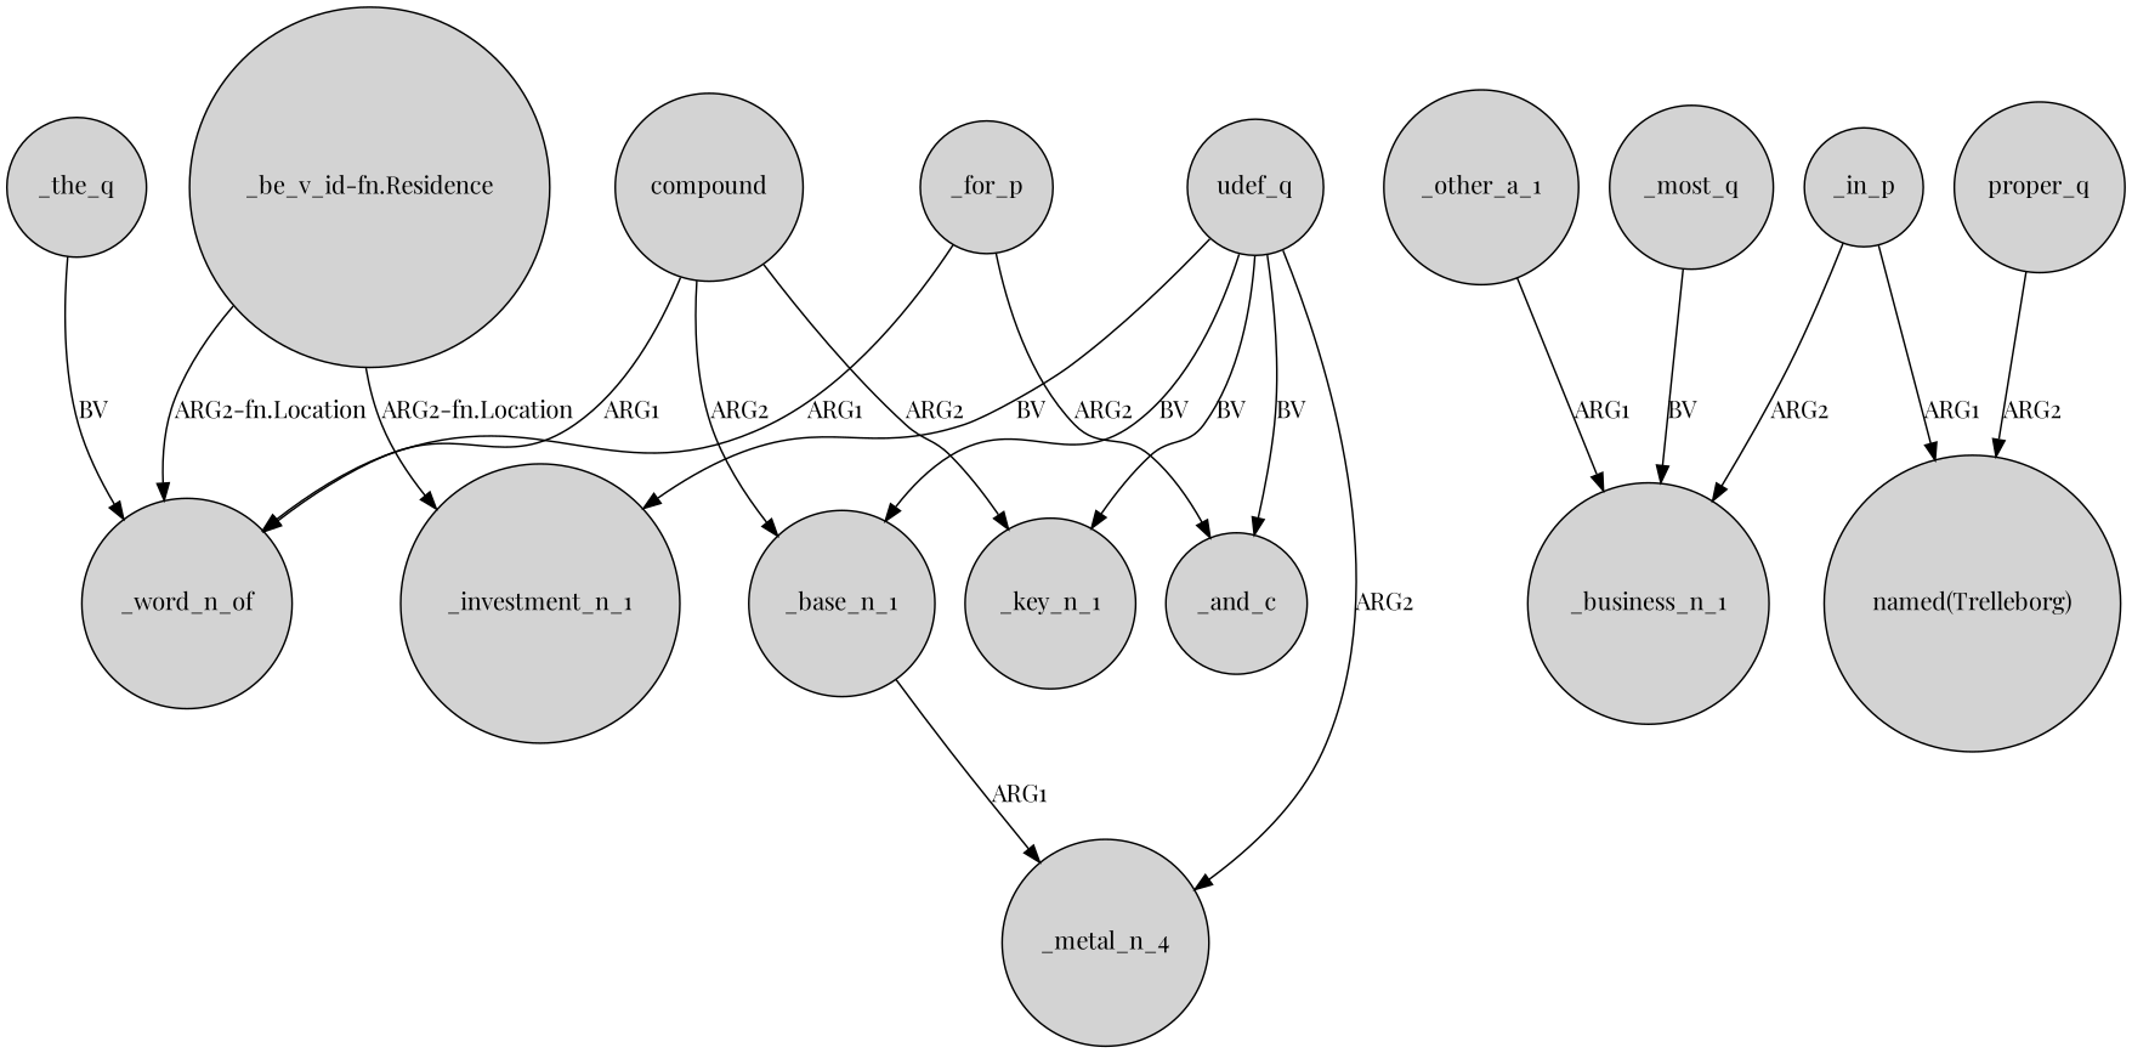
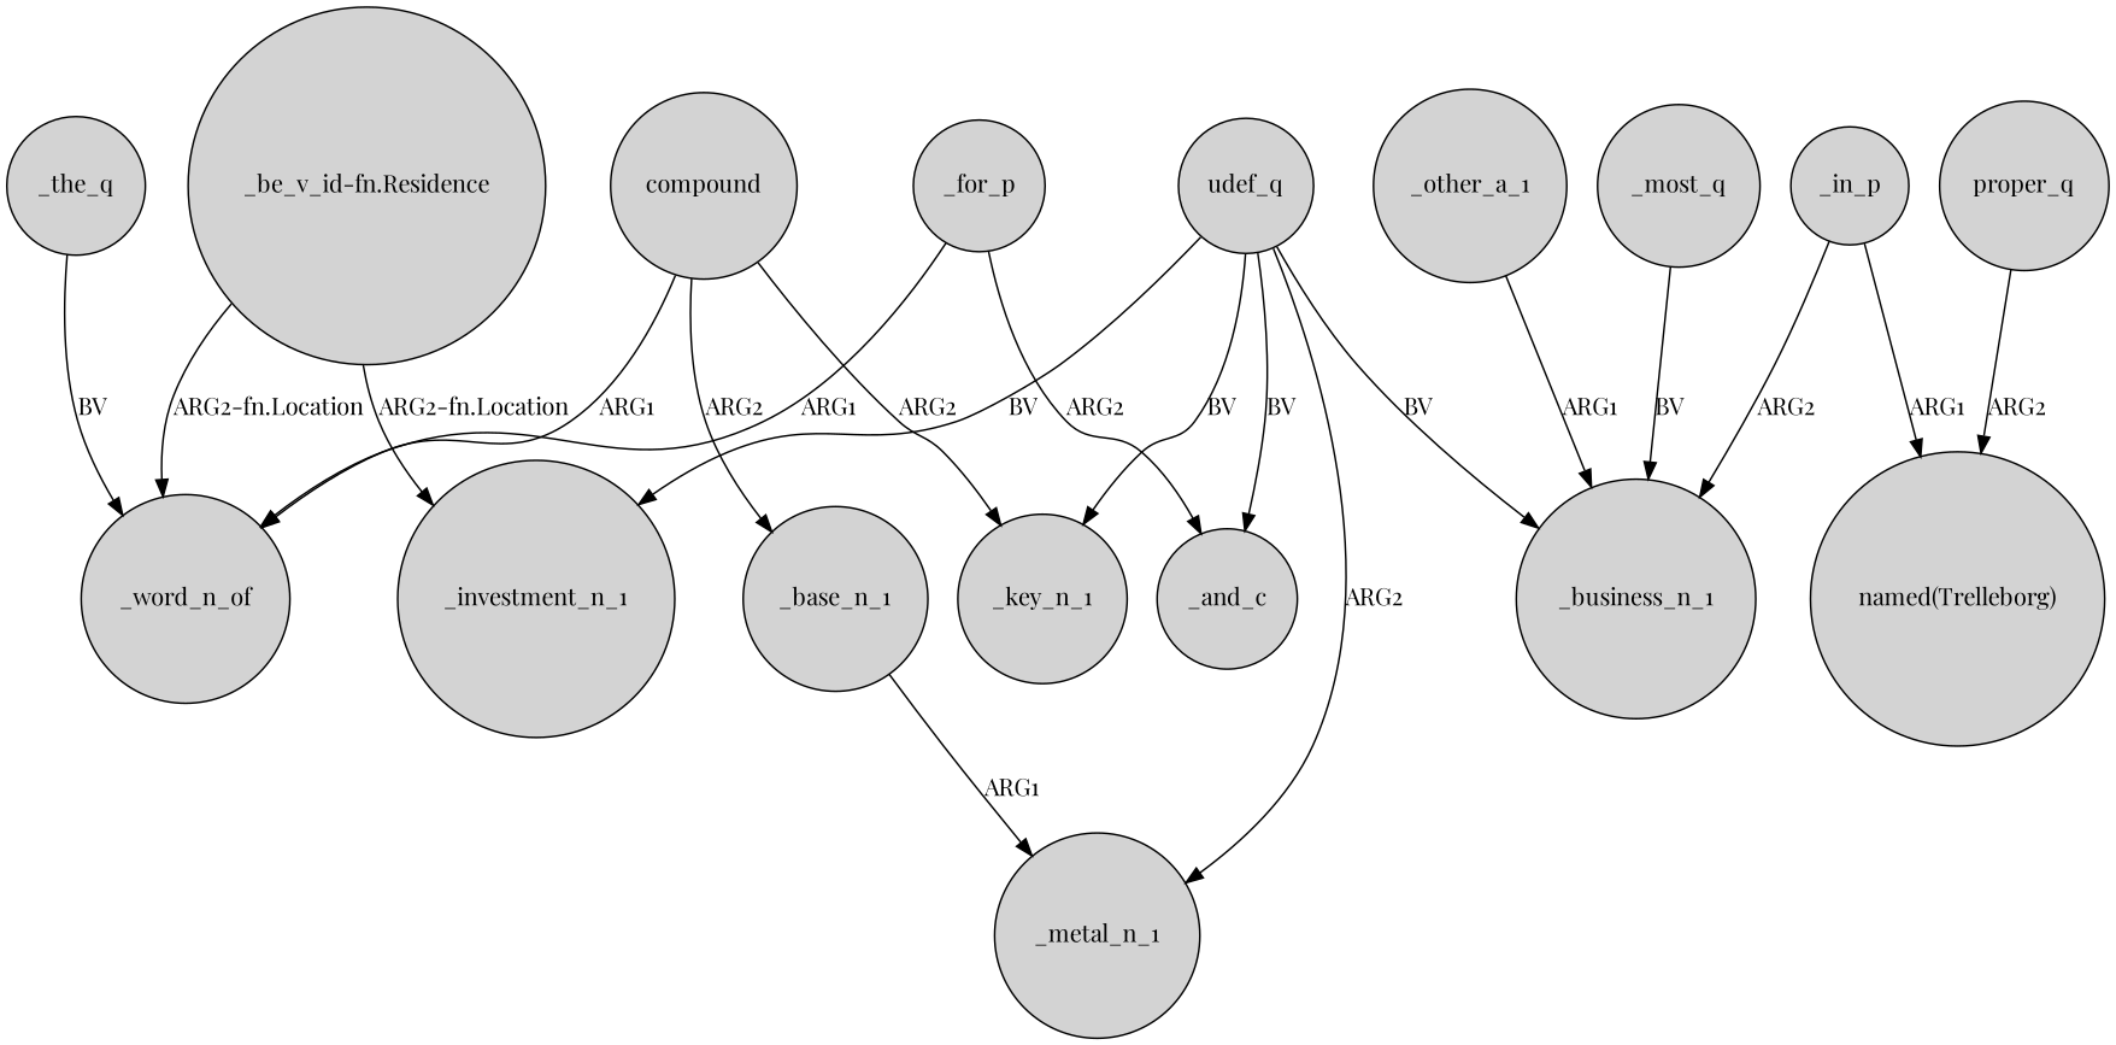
  digraph {
    fontname="Playfair Display"
    node [fontname="Playfair Display" shape=circle style=filled]
    edge [fontname="Playfair Display"]
    "_be_v_id-fn.Residence"
    _word_n_of
    _investment_n_1
    compound
    _base_n_1
    _key_n_1
-   _metal_n_1 [label=_metal_n_4]
+   _metal_n_1
    _most_q
    _business_n_1
    udef_q
    _and_c
    _in_p
    "named(Trelleborg)"
    _the_q
    _for_p
    _other_a_1
    proper_q
    "_be_v_id-fn.Residence" -> _word_n_of [label="ARG2-fn.Location"]
    "_be_v_id-fn.Residence" -> _investment_n_1 [label="ARG2-fn.Location"]
    compound -> _word_n_of [label=ARG1]
    compound -> _base_n_1 [label=ARG2]
    compound -> _key_n_1 [label=ARG2]
    _base_n_1 -> _metal_n_1 [label=ARG1]
    _most_q -> _business_n_1 [label=BV]
    udef_q -> _investment_n_1 [label=BV]
-   udef_q -> _base_n_1 [label=BV]
+   udef_q -> _business_n_1 [label=BV]
    udef_q -> _key_n_1 [label=BV]
    udef_q -> _metal_n_1 [label=ARG2]
    udef_q -> _and_c [label=BV]
    _in_p -> _business_n_1 [label=ARG2]
    _in_p -> "named(Trelleborg)" [label=ARG1]
    _the_q -> _word_n_of [label=BV]
    _for_p -> _word_n_of [label=ARG1]
    _for_p -> _and_c [label=ARG2]
    _other_a_1 -> _business_n_1 [label=ARG1]
    proper_q -> "named(Trelleborg)" [label=ARG2]
  }
